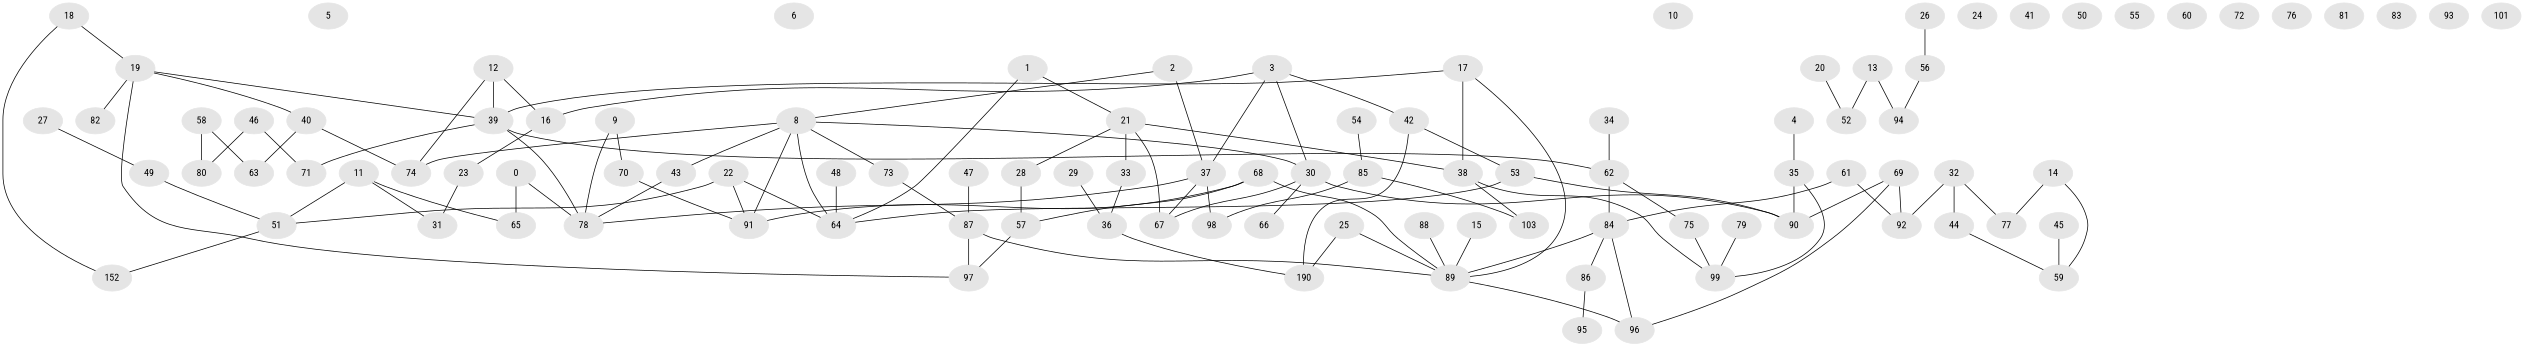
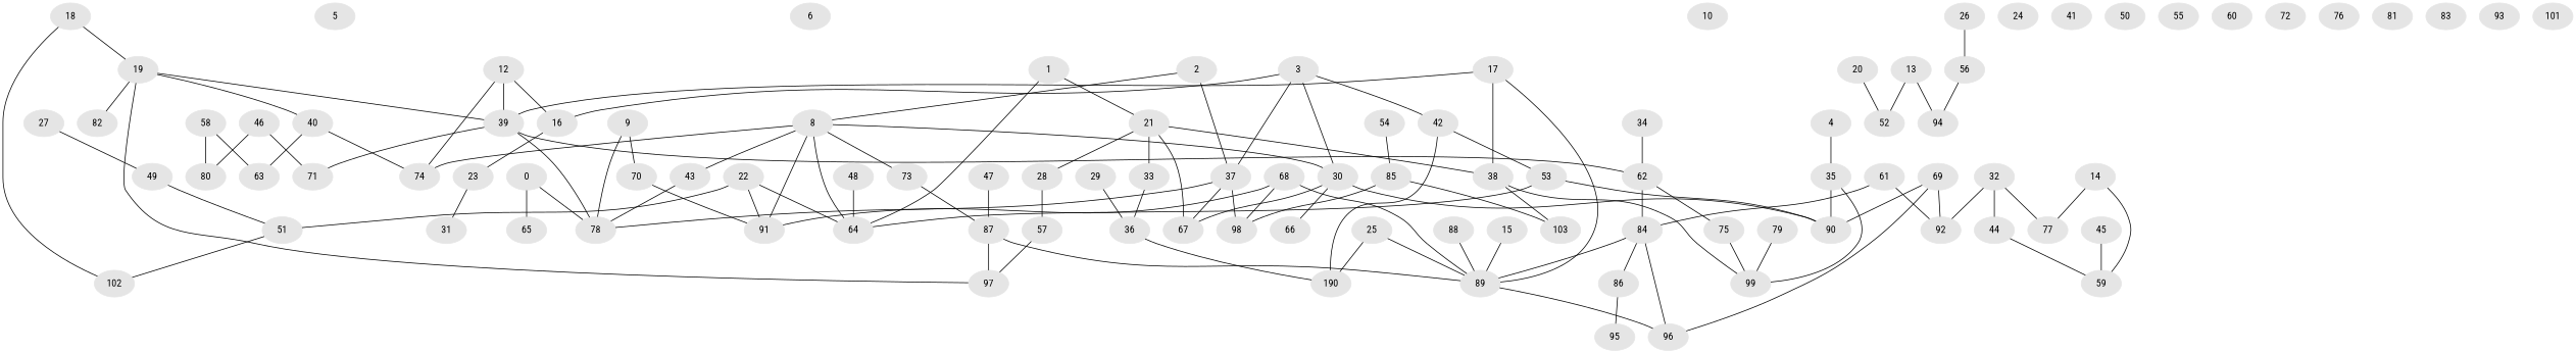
  graph {
    fontname="Roboto Condensed"
    node [color=gray90 fontname="Roboto Condensed" style=filled]
    edge [fontname="Roboto Condensed"]
    1
    21
    64
    38
    28
    33
    67
    2
    8
    37
    30
    43
    73
    74
    91
    78
    98
    3
    16
    42
    23
    19
    39
    40
    82
    97
    66
    90
    n29 [label=190]
    53
    4
    35
    99
    5
    6
    n36 [label=0]
    65
    87
    9
    70
    10
-   11
    31
    51
-   102 [label=152]
+   102
    12
    62
    71
    13
    52
    94
    14
    59
    77
    15
    89
    96
    17
    25
    103
    18
    63
    20
    57
    36
    22
    24
    26
    56
    27
    49
    29
    32
    44
    92
    34
    84
    75
    41
    45
    46
    80
    47
    48
    50
    54
    85
    55
    58
    60
    61
    86
    68
    69
    72
    76
    79
    81
    83
    95
    88
    93
    101
    1 -- 21
    1 -- 64
    21 -- 38
    21 -- 28
    21 -- 33
    21 -- 67
    38 -- 99
    38 -- 103
    28 -- 57
    33 -- 36
    2 -- 8
    2 -- 37
    8 -- 64
    8 -- 30
    8 -- 43
    8 -- 73
    8 -- 74
    8 -- 91
    37 -- 67
    37 -- 78
    37 -- 98
    30 -- 67
    30 -- 66
    30 -- 90
    43 -- 78
    73 -- 87
    3 -- 37
    3 -- 30
    3 -- 16
    3 -- 42
    16 -- 23
    42 -- n29
    42 -- 53
    23 -- 31
    19 -- 39
    19 -- 40
    19 -- 82
    19 -- 97
    39 -- 78
    39 -- 62
    39 -- 71
    40 -- 74
    40 -- 63
    53 -- 64
    53 -- 90
    4 -- 35
    35 -- 90
    35 -- 99
    n36 -- 78
    n36 -- 65
    87 -- 97
    87 -- 89
    9 -- 78
    9 -- 70
    70 -- 91
-   11 -- 65
-   11 -- 31
-   11 -- 51
    51 -- 102
    12 -- 74
    12 -- 16
    12 -- 39
    62 -- 84
    62 -- 75
    13 -- 52
    13 -- 94
    14 -- 59
    14 -- 77
    15 -- 89
    89 -- 96
    17 -- 38
    17 -- 39
    17 -- 89
    25 -- n29
    25 -- 89
    18 -- 19
    18 -- 102
    20 -- 52
    57 -- 97
    36 -- n29
    22 -- 64
    22 -- 91
    22 -- 51
    26 -- 56
    56 -- 94
    27 -- 49
    49 -- 51
    29 -- 36
    32 -- 77
    32 -- 44
    32 -- 92
    44 -- 59
    34 -- 62
    84 -- 89
    84 -- 96
    84 -- 86
    75 -- 99
    45 -- 59
    46 -- 71
    46 -- 80
    47 -- 87
    48 -- 64
    54 -- 85
    85 -- 98
    85 -- 103
    58 -- 63
    58 -- 80
    61 -- 92
    61 -- 84
    86 -- 95
    68 -- 91
-   68 -- 57
+   68 -- 98
    68 -- 89
    69 -- 90
    69 -- 96
    69 -- 92
    79 -- 99
    88 -- 89
  }
